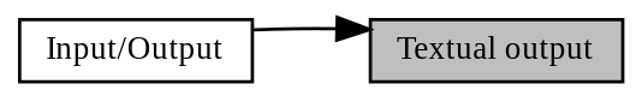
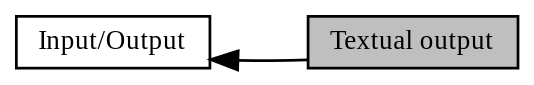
  digraph {
    rankdir=LR
    fontname="Liberation Serif"
    node [color=black fontname="Liberation Serif" fontsize=10 shape=box style=filled]
    n1 [fillcolor=white height=0.2 label="Input/Output" width=0.4]
    n2 [fillcolor=grey75 fontcolor=black height=0.2 label="Textual output" width=0.4]
-   n2 -> n1 [dir=back fontname="Liberation Serif" fontsize=10 labelfontname=Helvetica labelfontsize=10 shape=plaintext style=solid]
+   n1 -> n2 [dir=back fontname="Liberation Serif" fontsize=10 labelfontname=Helvetica labelfontsize=10 shape=plaintext style=solid]
  }
